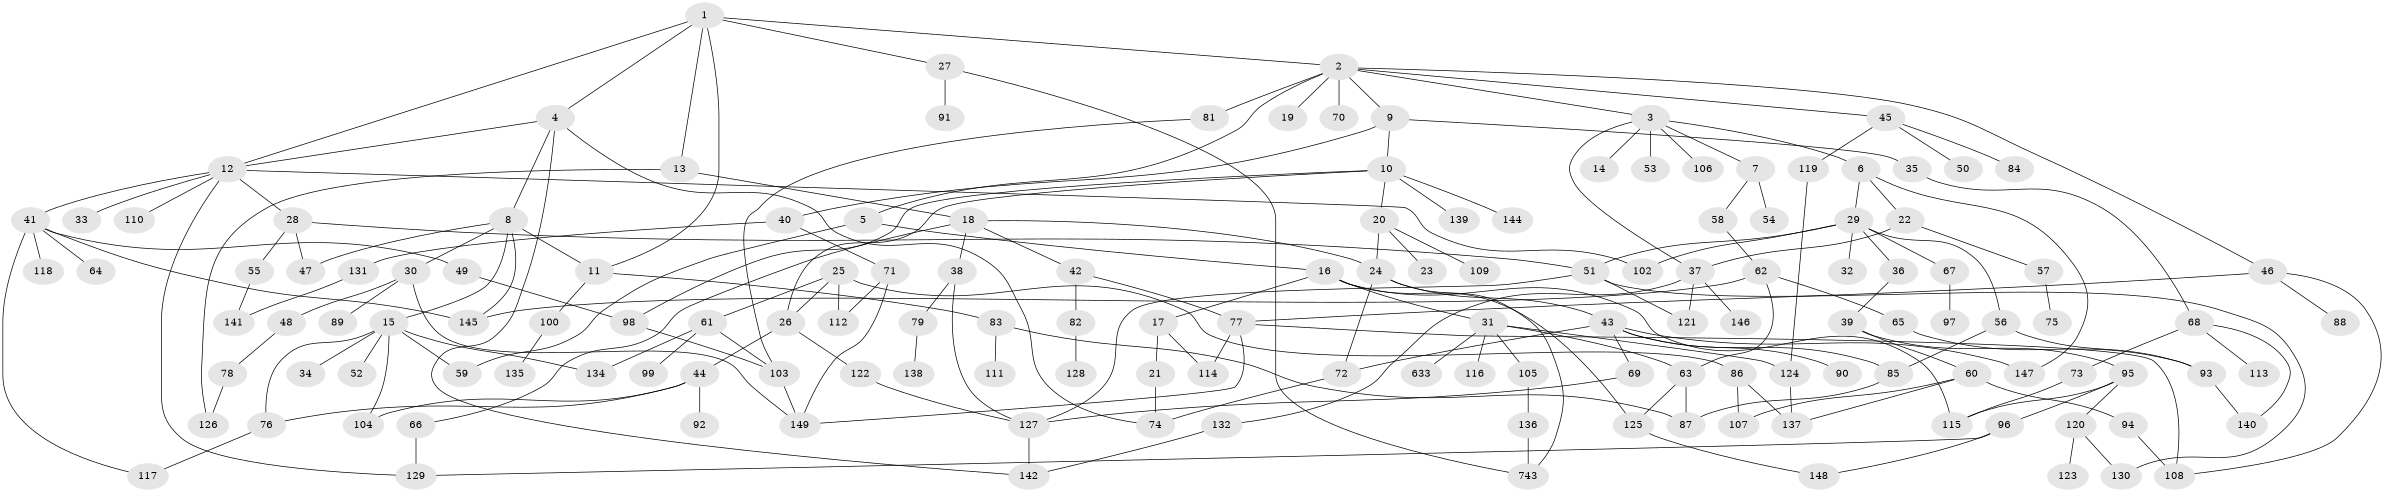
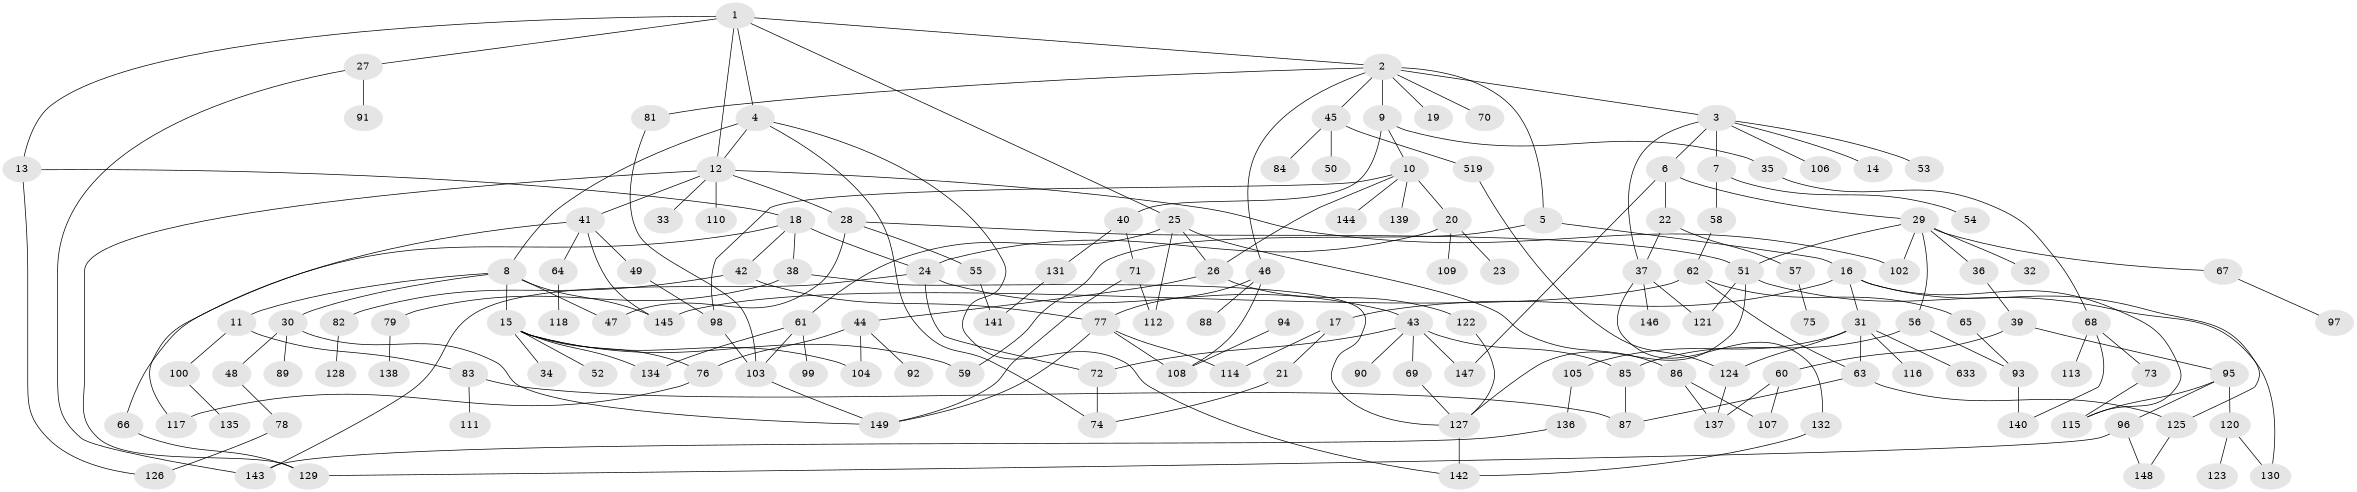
  graph {
    node [color=gray90 style=filled]
    1
    2
    4
    12
    13
    25
    27
    3
    5
    9
    19
    45
    46
    70
    81
    8
    74
    142
    28
    33
    41
    102
    110
    129
    18
    126
    26
    61
    86
    112
-   143 [label=743]
+   143
    91
    6
    7
    14
    37
    53
    106
    16
    59
    10
    35
    40
    50
    84
-   119
+   119 [label=519]
    77
    88
    108
    103
    22
    29
    147
    54
    58
    121
    132
    146
    11
    15
    30
    47
    145
    17
    31
    115
    125
    57
    51
    32
    36
    56
    67
    62
    83
    100
    34
    52
    76
    104
    134
    48
    89
    149
    20
    98
    139
    144
    68
    71
    131
    24
    23
    109
    44
    122
    87
    111
    135
    55
    49
    64
    117
    38
    42
    66
    21
    114
    63
    105
    116
    124
    n113 [label=633]
    148
    43
    72
    79
    127
    82
    75
    69
    85
    90
    99
    107
    137
    92
    130
    141
    39
    93
    97
    78
    136
    73
    113
    140
    60
    95
    138
    94
    96
    120
    118
    128
    65
    123
    1 -- 2
    1 -- 4
    1 -- 12
    1 -- 13
-   1 -- 11
+   1 -- 25
    1 -- 27
    2 -- 3
    2 -- 5
    2 -- 9
    2 -- 19
    2 -- 45
    2 -- 46
    2 -- 70
    2 -- 81
    4 -- 12
    4 -- 8
    4 -- 74
    4 -- 142
    12 -- 28
    12 -- 33
    12 -- 41
    12 -- 102
    12 -- 110
    12 -- 129
    13 -- 18
    13 -- 126
    25 -- 26
    25 -- 61
    25 -- 86
    25 -- 112
    27 -- 143
    27 -- 91
    3 -- 6
    3 -- 7
    3 -- 14
    3 -- 37
    3 -- 53
    3 -- 106
    5 -- 16
    5 -- 59
    9 -- 10
    9 -- 35
    9 -- 40
    45 -- 50
    45 -- 84
    45 -- 119
    46 -- 77
    46 -- 88
    46 -- 108
    81 -- 103
    8 -- 11
    8 -- 15
    8 -- 30
    8 -- 47
    8 -- 145
    28 -- 47
    28 -- 51
    28 -- 55
    41 -- 145
    41 -- 49
    41 -- 64
    41 -- 117
    18 -- 24
    18 -- 38
    18 -- 42
    18 -- 66
    26 -- 44
    26 -- 122
    61 -- 103
    61 -- 134
    61 -- 99
    86 -- 107
    86 -- 137
    6 -- 22
    6 -- 29
    6 -- 147
    7 -- 54
    7 -- 58
    37 -- 121
    37 -- 132
    37 -- 146
    16 -- 17
    16 -- 31
    16 -- 115
    16 -- 125
    10 -- 26
    10 -- 20
    10 -- 98
    10 -- 139
    10 -- 144
    35 -- 68
    40 -- 71
    40 -- 131
    119 -- 124
    77 -- 108
    77 -- 149
    77 -- 114
    103 -- 149
    22 -- 37
    22 -- 57
    29 -- 102
    29 -- 51
    29 -- 32
    29 -- 36
    29 -- 56
    29 -- 67
    58 -- 62
    132 -- 142
    11 -- 83
    11 -- 100
    15 -- 59
    15 -- 34
    15 -- 52
    15 -- 76
    15 -- 104
    15 -- 134
    30 -- 48
    30 -- 89
    30 -- 149
    17 -- 21
    17 -- 114
    31 -- 63
    31 -- 105
    31 -- 116
    31 -- 124
    31 -- n113
    125 -- 148
    57 -- 75
    51 -- 121
    51 -- 127
    51 -- 130
    36 -- 39
    56 -- 85
    56 -- 93
    67 -- 97
    62 -- 145
    62 -- 63
    62 -- 65
    83 -- 87
    83 -- 111
    100 -- 135
    76 -- 117
    48 -- 78
    20 -- 24
    20 -- 23
    20 -- 109
    98 -- 103
    68 -- 73
    68 -- 113
    68 -- 140
    71 -- 112
    71 -- 149
    131 -- 141
    24 -- 143
    24 -- 43
    24 -- 72
    44 -- 76
    44 -- 104
    44 -- 92
    122 -- 127
    55 -- 141
    49 -- 98
-   41 -- 118
+   64 -- 118
    38 -- 79
    38 -- 127
    42 -- 77
    42 -- 82
    66 -- 129
    21 -- 74
    63 -- 125
    63 -- 87
    105 -- 136
    124 -- 137
    43 -- 147
    43 -- 72
    43 -- 69
    43 -- 85
    43 -- 90
    72 -- 74
    79 -- 138
    127 -- 142
    82 -- 128
    69 -- 127
    85 -- 87
    39 -- 60
    39 -- 95
    93 -- 140
    78 -- 126
    136 -- 143
    73 -- 115
    60 -- 107
    60 -- 137
-   60 -- 94
    95 -- 115
    95 -- 96
    95 -- 120
    94 -- 108
    96 -- 129
    96 -- 148
    120 -- 130
    120 -- 123
    65 -- 93
  }
